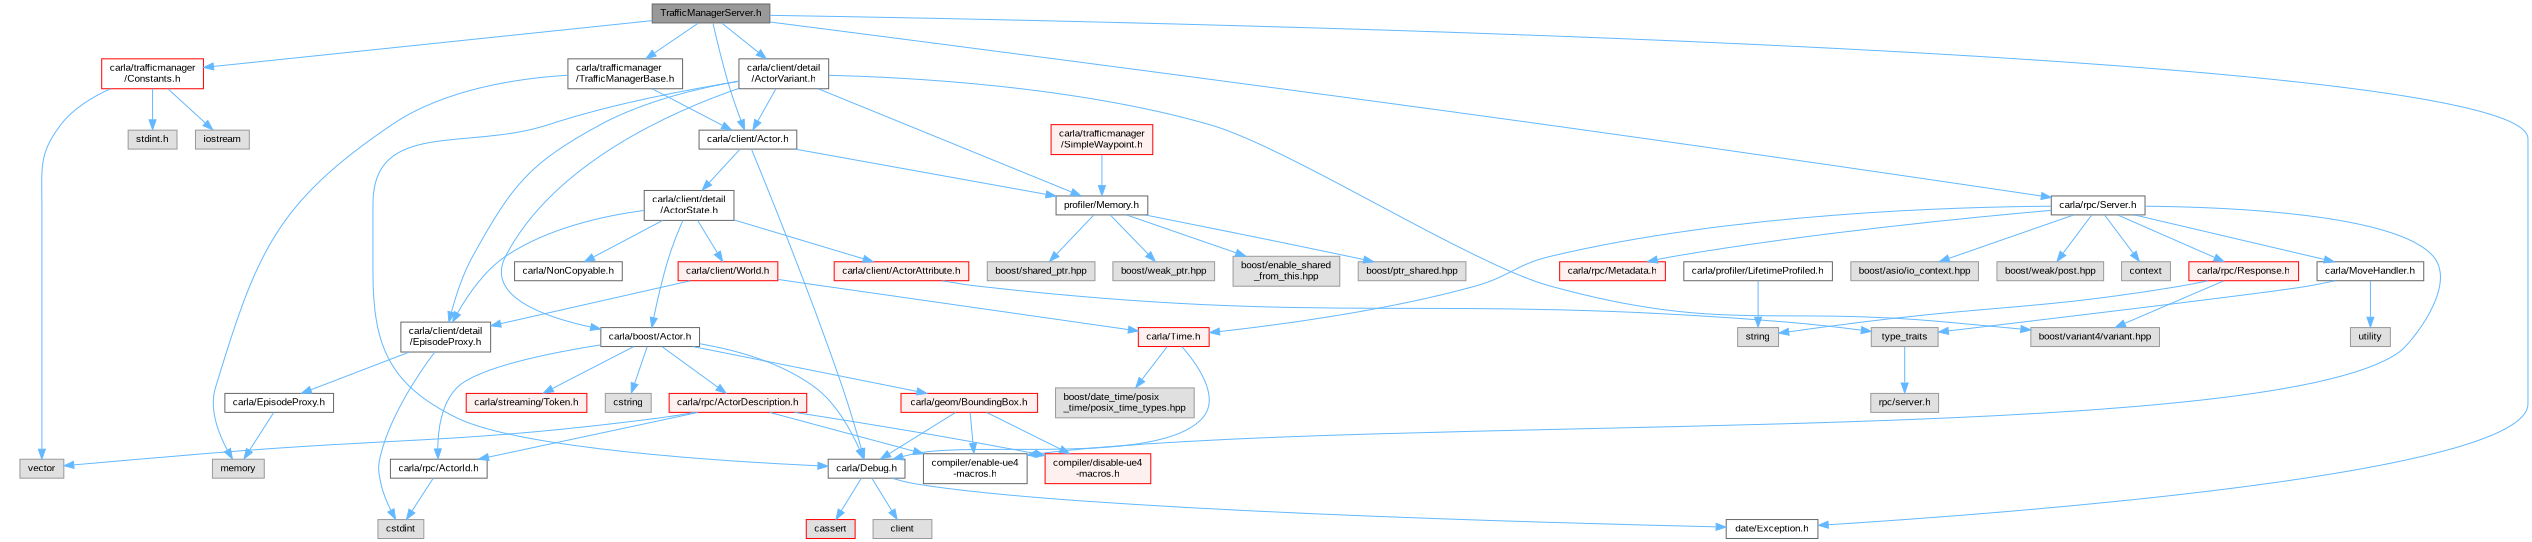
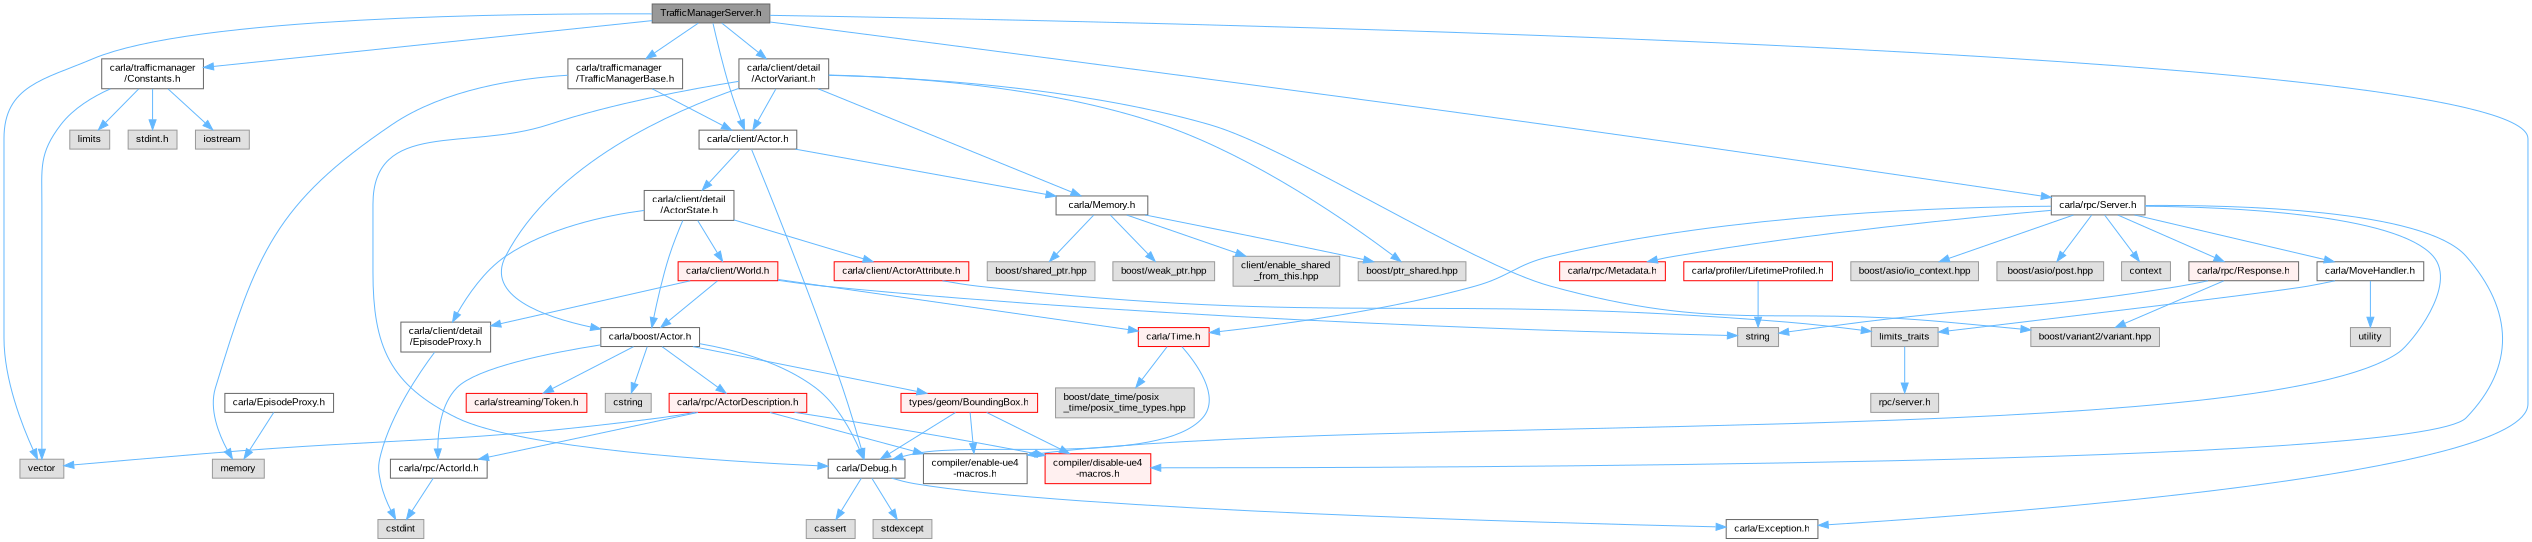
  digraph {
    fontname="Liberation Sans"
    node [color=grey60 fillcolor="#E0E0E0" fontname="Liberation Sans" fontsize=10 shape=box style=filled]
    edge [color=steelblue1 fontname="Liberation Sans" fontsize=10 labelfontname=Helvetica labelfontsize=10 style=solid]
    n1 [color=gray40 fillcolor=grey60 fontcolor=black height=0.2 label="TrafficManagerServer.h" width=0.4]
    n2 [height=0.2 label=vector width=0.4]
-   n3 [color=grey40 fillcolor=white height=0.2 label="date/Exception.h" width=0.4]
+   n3 [color=grey40 fillcolor=white height=0.2 label="carla/Exception.h" width=0.4]
    n4 [color=grey40 fillcolor=white height=0.2 label="carla/client/Actor.h" width=0.4]
    n5 [color=grey40 fillcolor=white height=0.2 label="carla/client/detail\l/ActorVariant.h" width=0.4]
    n6 [color=grey40 fillcolor=white height=0.2 label="carla/rpc/Server.h" width=0.4]
-   n7 [color=red fillcolor=white height=0.2 label="carla/trafficmanager\l/Constants.h" width=0.4]
+   n7 [color=grey40 fillcolor=white height=0.2 label="carla/trafficmanager\l/Constants.h" width=0.4]
    n8 [color=grey40 fillcolor=white height=0.2 label="carla/trafficmanager\l/TrafficManagerBase.h" width=0.4]
    n9 [color=grey40 fillcolor=white height=0.2 label="carla/Debug.h" width=0.4]
-   n10 [color=grey40 fillcolor=white height=0.2 label="profiler/Memory.h" width=0.4]
+   n10 [color=grey40 fillcolor=white height=0.2 label="carla/Memory.h" width=0.4]
    n11 [color=grey40 fillcolor=white height=0.2 label="carla/client/detail\l/ActorState.h" width=0.4]
    n12 [color=grey40 fillcolor=white height=0.2 label="carla/client/detail\l/EpisodeProxy.h" width=0.4]
    n13 [color=grey40 fillcolor=white height=0.2 label="carla/boost/Actor.h" width=0.4]
-   n14 [height=0.2 label="boost/variant4/variant.hpp" width=0.4]
+   n14 [height=0.2 label="boost/variant2/variant.hpp" width=0.4]
    n15 [color=red fillcolor="#FFF0F0" height=0.2 label="carla/Time.h" width=0.4]
    n16 [color=grey40 fillcolor=white height=0.2 label="compiler/enable-ue4\l-macros.h" width=0.4]
    n17 [color=red fillcolor="#FFF0F0" height=0.2 label="compiler/disable-ue4\l-macros.h" width=0.4]
    n18 [color=grey40 fillcolor=white height=0.2 label="carla/MoveHandler.h" width=0.4]
    n19 [color=red fillcolor="#FFF0F0" height=0.2 label="carla/rpc/Metadata.h" width=0.4]
-   n20 [color=red fillcolor="#FFF0F0" height=0.2 label="carla/rpc/Response.h" width=0.4]
+   n20 [color=grey40 fillcolor="#FFF0F0" height=0.2 label="carla/rpc/Response.h" width=0.4]
    n21 [height=0.2 label="boost/asio/io_context.hpp" width=0.4]
-   n22 [height=0.2 label="boost/weak/post.hpp" width=0.4]
+   n22 [height=0.2 label="boost/asio/post.hpp" width=0.4]
    n23 [height=0.2 label=context width=0.4]
+   n24 [height=0.2 label=limits width=0.4]
    n25 [height=0.2 label="stdint.h" width=0.4]
    n26 [height=0.2 label=iostream width=0.4]
    n27 [height=0.2 label=memory width=0.4]
-   n28 [height=0.2 label=client width=0.4]
-   n29 [color=red height=0.2 label=cassert width=0.4]
-   n30 [height=0.2 label="boost/enable_shared\l_from_this.hpp" width=0.4]
+   n28 [height=0.2 label=stdexcept width=0.4]
+   n29 [height=0.2 label=cassert width=0.4]
+   n30 [height=0.2 label="client/enable_shared\l_from_this.hpp" width=0.4]
    n31 [height=0.2 label="boost/ptr_shared.hpp" width=0.4]
    n32 [height=0.2 label="boost/shared_ptr.hpp" width=0.4]
    n33 [height=0.2 label="boost/weak_ptr.hpp" width=0.4]
-   n34 [color=grey40 fillcolor=white height=0.2 label="carla/NonCopyable.h" width=0.4]
    n35 [color=red fillcolor="#FFF0F0" height=0.2 label="carla/client/World.h" width=0.4]
    n36 [color=red fillcolor="#FFF0F0" height=0.2 label="carla/client/ActorAttribute.h" width=0.4]
-   n37 [color=grey40 fillcolor=white height=0.2 label="carla/profiler/LifetimeProfiled.h" width=0.4]
+   n37 [color=red fillcolor=white height=0.2 label="carla/profiler/LifetimeProfiled.h" width=0.4]
    n38 [height=0.2 label=string width=0.4]
    n39 [color=grey40 fillcolor=white height=0.2 label="carla/EpisodeProxy.h" width=0.4]
    n40 [height=0.2 label=cstdint width=0.4]
-   n41 [color=red fillcolor="#FFF0F0" height=0.2 label="carla/geom/BoundingBox.h" width=0.4]
+   n41 [color=red fillcolor="#FFF0F0" height=0.2 label="types/geom/BoundingBox.h" width=0.4]
    n42 [color=red fillcolor="#FFF0F0" height=0.2 label="carla/rpc/ActorDescription.h" width=0.4]
    n43 [color=grey40 fillcolor=white height=0.2 label="carla/rpc/ActorId.h" width=0.4]
    n44 [color=red fillcolor="#FFF0F0" height=0.2 label="carla/streaming/Token.h" width=0.4]
    n45 [height=0.2 label=cstring width=0.4]
-   n46 [height=0.2 label=type_traits width=0.4]
+   n46 [height=0.2 label=limits_traits width=0.4]
    n47 [height=0.2 label="boost/date_time/posix\l_time/posix_time_types.hpp" width=0.4]
    n48 [height=0.2 label="rpc/server.h" width=0.4]
    n49 [height=0.2 label=utility width=0.4]
-   n50 [color=red fillcolor="#FFF0F0" height=0.2 label="carla/trafficmanager\l/SimpleWaypoint.h" width=0.4]
+   n1 -> n2
    n1 -> n3
    n1 -> n4
    n1 -> n5
    n1 -> n6
    n1 -> n7
    n1 -> n8
    n4 -> n9
    n4 -> n10
    n4 -> n11
    n5 -> n4
    n5 -> n9
    n5 -> n10
-   n5 -> n12
+   n5 -> n31
    n5 -> n13
    n5 -> n14
    n6 -> n15
    n6 -> n16
+   n6 -> n17
    n6 -> n18
    n6 -> n19
    n6 -> n20
    n6 -> n21
    n6 -> n22
    n6 -> n23
    n7 -> n2
+   n7 -> n24
    n7 -> n25
    n7 -> n26
    n8 -> n4
    n8 -> n27
    n9 -> n3
    n9 -> n28
    n9 -> n29
    n10 -> n30
    n10 -> n31
    n10 -> n32
    n10 -> n33
    n11 -> n12
    n11 -> n13
-   n11 -> n34
    n11 -> n35
    n11 -> n36
-   n12 -> n39
    n12 -> n40
    n13 -> n9
    n13 -> n41
    n13 -> n42
    n13 -> n43
    n13 -> n44
    n13 -> n45
    n15 -> n9
    n15 -> n47
    n18 -> n46
    n18 -> n49
    n20 -> n14
    n20 -> n38
    n35 -> n12
+   n35 -> n13
    n35 -> n15
+   n35 -> n38
    n36 -> n46
    n37 -> n38
    n39 -> n27
    n41 -> n9
    n41 -> n16
    n41 -> n17
    n42 -> n2
    n42 -> n16
    n42 -> n17
    n42 -> n43
    n43 -> n40
    n46 -> n48
-   n50 -> n10
  }
